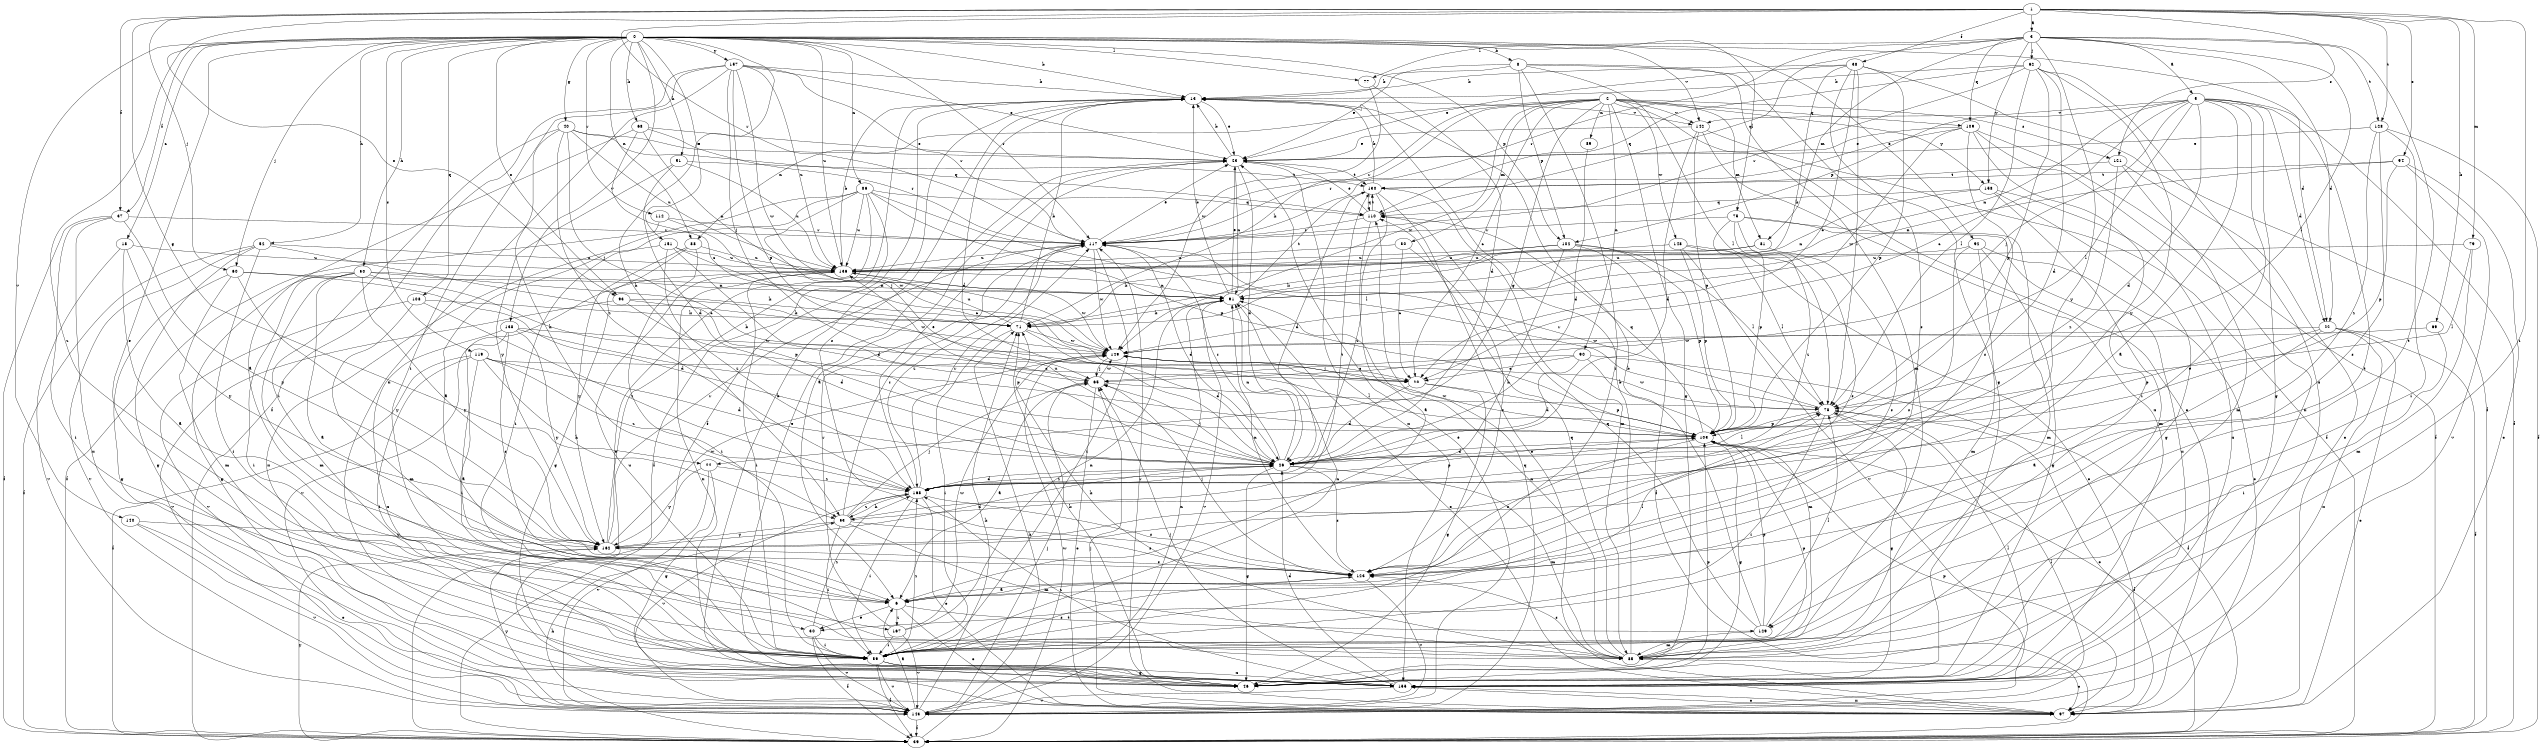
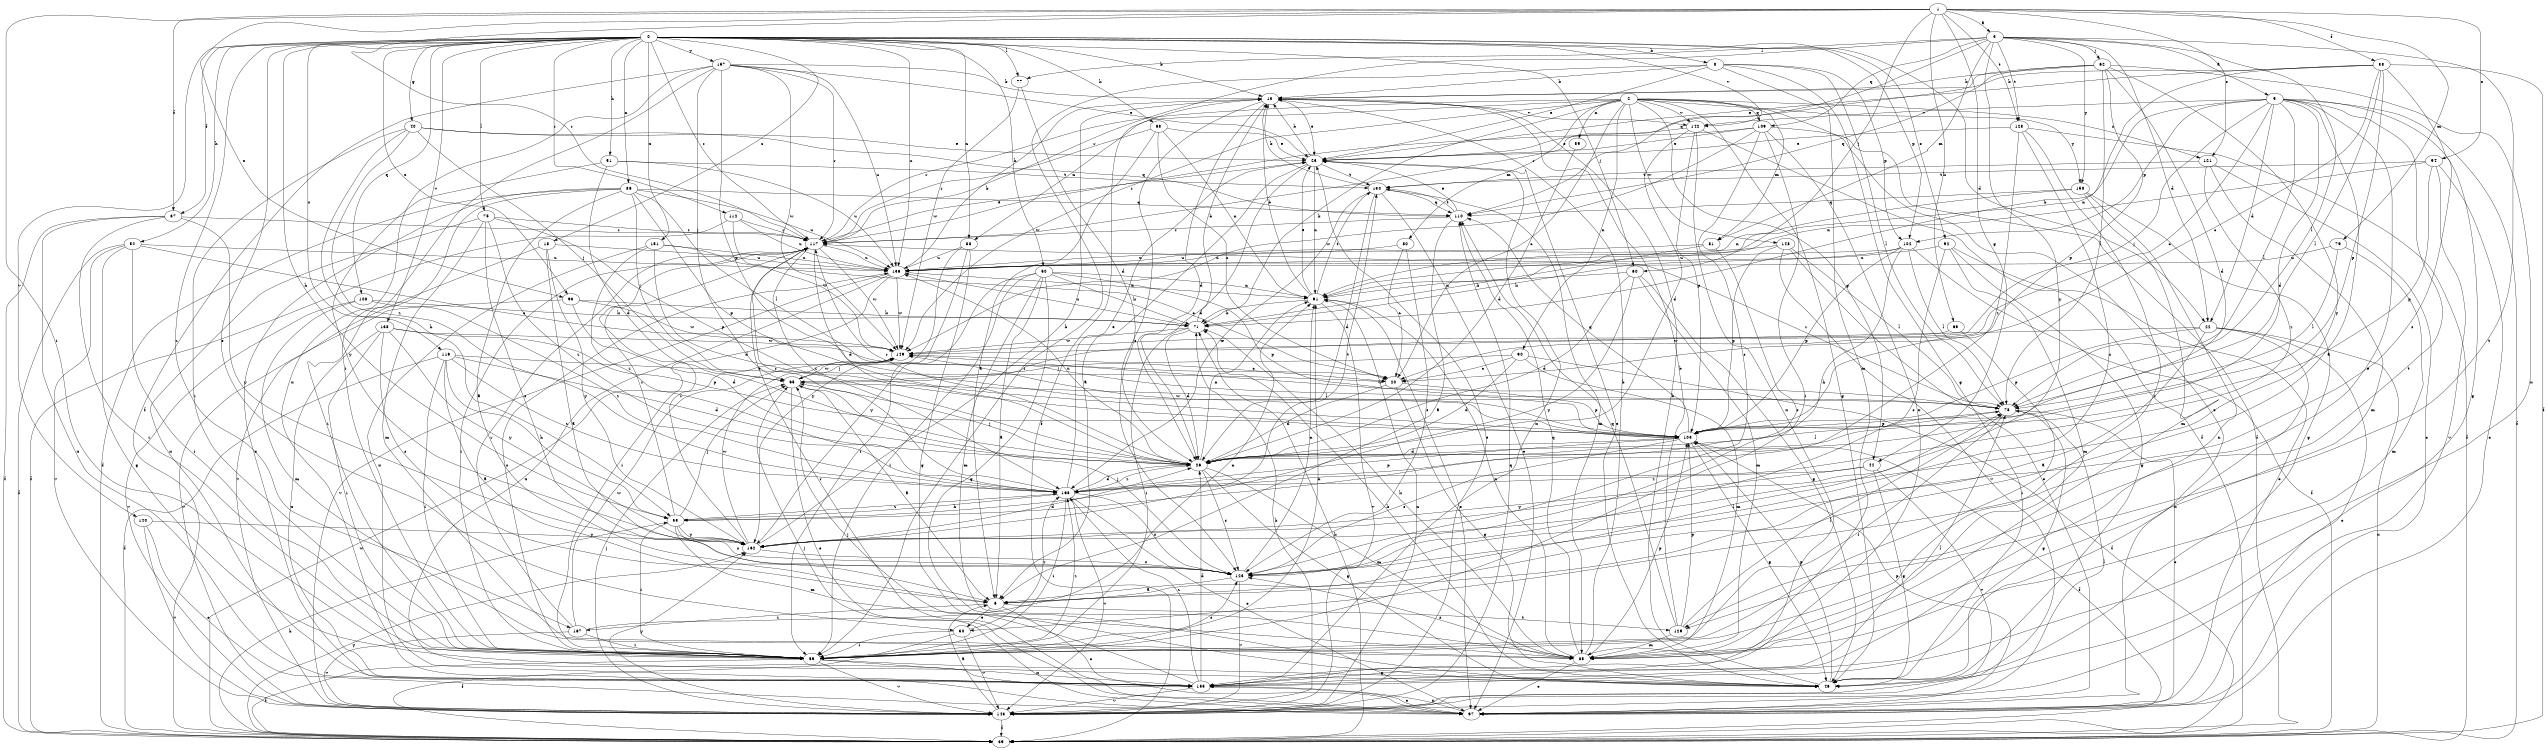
  strict digraph {
    0
    8
    13
    18
    22
    30
    37
    40
    50
    51
    52
    53
    60
    68
    75
    77
    86
    88
    92
    93
    102
    108
    112
    117
    119
    136
    138
    140
    142
    151
    157
    167
    59
    46
    78
    n36 [label=23]
    85
    26
    39
    123
    162
    6
    143
    97
    149
    103
    155
    168
    110
    65
    71
    91
    130
    20
    1
    3
    38
    44
    69
    79
    94
    121
    128
    81
    109
    158
    5
    62
    129
    2
    80
    89
    90
    148
    0 -> 8 [label=b]
    0 -> 13 [label=b]
    0 -> 18 [label=c]
    0 -> 22 [label=d]
    0 -> 30 [label=e]
    0 -> 37 [label=f]
    0 -> 40 [label=g]
    0 -> 50 [label=h]
    0 -> 51 [label=h]
    0 -> 52 [label=h]
    0 -> 53 [label=h]
    0 -> 60 [label=j]
    0 -> 68 [label=k]
    0 -> 75 [label=l]
    0 -> 77 [label=l]
    0 -> 86 [label=n]
    0 -> 88 [label=n]
    0 -> 92 [label=o]
    0 -> 93 [label=o]
    0 -> 102 [label=p]
    0 -> 108 [label=q]
    0 -> 112 [label=r]
    0 -> 117 [label=r]
    0 -> 119 [label=s]
    0 -> 136 [label=u]
    0 -> 138 [label=v]
    0 -> 140 [label=v]
    0 -> 142 [label=v]
    0 -> 151 [label=x]
    0 -> 157 [label=y]
    0 -> 167 [label=z]
    8 -> 13 [label=b]
    8 -> 102 [label=p]
    8 -> 59 [label=i]
    8 -> 46 [label=g]
    8 -> 78 [label=l]
    8 -> n36 [label=e]
    8 -> 85 [label=m]
    13 -> 142 [label=v]
    13 -> n36 [label=e]
    13 -> 26 [label=d]
    13 -> 39 [label=f]
    13 -> 123 [label=s]
    18 -> 136 [label=u]
    18 -> 162 [label=y]
    18 -> 6 [label=a]
    18 -> 143 [label=v]
-   22 -> 39 [label=f]
+   22 -> 39 [label=x]
    22 -> 6 [label=a]
    22 -> 97 [label=o]
    22 -> 149 [label=w]
    22 -> 103 [label=p]
    22 -> 155 [label=x]
    30 -> 59 [label=i]
    30 -> 39 [label=f]
    30 -> 143 [label=v]
    30 -> 168 [label=z]
    37 -> 117 [label=r]
    37 -> 59 [label=i]
    37 -> 39 [label=f]
    37 -> 162 [label=y]
    37 -> 155 [label=x]
    40 -> 53 [label=h]
-   40 -> 136 [label=u]
+   112 -> 136 [label=u]
    40 -> 59 [label=i]
    40 -> n36 [label=e]
    40 -> 168 [label=z]
    40 -> 110 [label=q]
    40 -> 65 [label=j]
    50 -> 59 [label=i]
    50 -> 46 [label=g]
    50 -> 85 [label=m]
    50 -> 162 [label=y]
    50 -> 6 [label=a]
    50 -> 103 [label=p]
    50 -> 71 [label=k]
    50 -> 91 [label=n]
    51 -> 136 [label=u]
    51 -> 26 [label=d]
    51 -> 162 [label=y]
    51 -> 130 [label=t]
    52 -> 136 [label=u]
    52 -> 59 [label=i]
    52 -> 46 [label=g]
    52 -> 39 [label=f]
    52 -> 143 [label=v]
    52 -> 20 [label=c]
    53 -> 117 [label=r]
    53 -> 59 [label=i]
    53 -> 85 [label=m]
    53 -> 123 [label=s]
    53 -> 162 [label=y]
    53 -> 168 [label=z]
    53 -> 65 [label=j]
    53 -> 130 [label=t]
    60 -> 46 [label=g]
    60 -> 85 [label=m]
    60 -> 26 [label=d]
    60 -> 162 [label=y]
    60 -> 91 [label=n]
    68 -> 117 [label=r]
    68 -> n36 [label=e]
    68 -> 6 [label=a]
    68 -> 91 [label=n]
    68 -> 20 [label=c]
    75 -> 117 [label=r]
    75 -> 85 [label=m]
    75 -> 123 [label=s]
    75 -> 103 [label=p]
    75 -> 155 [label=x]
    75 -> 168 [label=z]
    77 -> 26 [label=d]
    77 -> 149 [label=w]
    86 -> 136 [label=u]
    86 -> 59 [label=i]
    86 -> 78 [label=l]
    86 -> 39 [label=f]
    86 -> 6 [label=a]
    86 -> 97 [label=o]
    86 -> 103 [label=p]
    86 -> 110 [label=q]
    86 -> 65 [label=j]
    88 -> 136 [label=u]
    88 -> 59 [label=i]
    88 -> 46 [label=g]
    88 -> 162 [label=y]
    92 -> 136 [label=u]
    92 -> 46 [label=g]
    92 -> 85 [label=m]
    92 -> 123 [label=s]
    92 -> 97 [label=o]
    93 -> 26 [label=d]
    93 -> 143 [label=v]
    93 -> 149 [label=w]
    93 -> 71 [label=k]
    102 -> 53 [label=h]
    102 -> 136 [label=u]
    102 -> 78 [label=l]
    102 -> 39 [label=f]
    102 -> 103 [label=p]
    102 -> 71 [label=k]
    108 -> 85 [label=m]
    108 -> 143 [label=v]
    108 -> 168 [label=z]
    108 -> 71 [label=k]
    112 -> 117 [label=r]
    112 -> 39 [label=f]
    112 -> 149 [label=w]
    117 -> 136 [label=u]
    117 -> 59 [label=i]
    117 -> n36 [label=e]
    117 -> 26 [label=d]
    117 -> 149 [label=w]
    117 -> 168 [label=z]
    119 -> 53 [label=h]
    119 -> 59 [label=i]
    119 -> 26 [label=d]
    119 -> 39 [label=f]
    119 -> 6 [label=a]
    119 -> 168 [label=z]
    119 -> 20 [label=c]
    136 -> 13 [label=b]
    136 -> 59 [label=i]
    136 -> 143 [label=v]
    136 -> 149 [label=w]
    136 -> 155 [label=x]
    136 -> 91 [label=n]
    138 -> 59 [label=i]
    138 -> 123 [label=s]
    138 -> 162 [label=y]
    138 -> 149 [label=w]
    138 -> 103 [label=p]
    138 -> 155 [label=x]
    140 -> 162 [label=y]
    140 -> 143 [label=v]
    140 -> 97 [label=o]
    142 -> n36 [label=e]
    142 -> 26 [label=d]
    142 -> 39 [label=f]
    142 -> 103 [label=p]
    142 -> 155 [label=x]
    151 -> 136 [label=u]
    151 -> 26 [label=d]
    151 -> 155 [label=x]
    151 -> 168 [label=z]
    151 -> 20 [label=c]
    157 -> 13 [label=b]
    157 -> 117 [label=r]
    157 -> 136 [label=u]
    157 -> 59 [label=i]
    157 -> n36 [label=e]
    157 -> 39 [label=f]
    157 -> 149 [label=w]
    157 -> 103 [label=p]
    157 -> 155 [label=x]
    157 -> 65 [label=j]
    167 -> 117 [label=r]
    167 -> 59 [label=i]
    167 -> 143 [label=v]
    167 -> 149 [label=w]
    167 -> 91 [label=n]
    59 -> 136 [label=u]
    59 -> 46 [label=g]
    59 -> 39 [label=f]
    59 -> 123 [label=s]
    59 -> 143 [label=v]
    59 -> 155 [label=x]
    59 -> 168 [label=z]
    59 -> 91 [label=n]
    46 -> 13 [label=b]
    46 -> n36 [label=e]
    46 -> 103 [label=p]
    46 -> 71 [label=k]
    78 -> 117 [label=r]
    78 -> 59 [label=i]
    78 -> 46 [label=g]
    78 -> 97 [label=o]
    78 -> 149 [label=w]
    78 -> 103 [label=p]
    n36 -> 13 [label=b]
    n36 -> 26 [label=d]
    n36 -> 6 [label=a]
    n36 -> 155 [label=x]
    n36 -> 91 [label=n]
    n36 -> 130 [label=t]
    85 -> 13 [label=b]
    85 -> 123 [label=s]
    85 -> 97 [label=o]
    85 -> 103 [label=p]
    85 -> 110 [label=q]
    85 -> 71 [label=k]
    85 -> 91 [label=n]
    26 -> 117 [label=r]
    26 -> 136 [label=u]
    26 -> 46 [label=g]
    26 -> 78 [label=l]
    26 -> 85 [label=m]
    26 -> 123 [label=s]
    26 -> 168 [label=z]
    26 -> 65 [label=j]
    26 -> 91 [label=n]
    39 -> 53 [label=h]
    39 -> 162 [label=y]
    39 -> 149 [label=w]
    39 -> 71 [label=k]
    123 -> 6 [label=a]
    123 -> 143 [label=v]
    123 -> 65 [label=j]
    123 -> 91 [label=n]
    162 -> 13 [label=b]
    162 -> 117 [label=r]
    162 -> 26 [label=d]
    162 -> 123 [label=s]
    162 -> 149 [label=w]
    6 -> 30 [label=e]
    6 -> 167 [label=z]
    6 -> 78 [label=l]
    6 -> 97 [label=o]
    6 -> 129 [label=t]
    143 -> 78 [label=l]
    143 -> n36 [label=e]
    143 -> 39 [label=f]
    143 -> 162 [label=y]
    143 -> 6 [label=a]
    143 -> 110 [label=q]
    143 -> 65 [label=j]
    143 -> 71 [label=k]
    143 -> 91 [label=n]
    97 -> 117 [label=r]
    97 -> 103 [label=p]
    97 -> 155 [label=x]
    97 -> 65 [label=j]
    149 -> 65 [label=j]
    149 -> 20 [label=c]
    103 -> 46 [label=g]
    103 -> 26 [label=d]
    103 -> 39 [label=f]
    103 -> 123 [label=s]
    103 -> 149 [label=w]
    103 -> 110 [label=q]
    155 -> 78 [label=l]
    155 -> 26 [label=d]
    155 -> 143 [label=v]
    155 -> 97 [label=o]
    155 -> 168 [label=z]
    155 -> 65 [label=j]
    168 -> 53 [label=h]
    168 -> 117 [label=r]
    168 -> 59 [label=i]
    168 -> n36 [label=e]
    168 -> 26 [label=d]
    168 -> 123 [label=s]
    168 -> 143 [label=v]
    168 -> 97 [label=o]
-   168 -> 103 [label=p]
+   103 -> 168 [label=p]
    110 -> 117 [label=r]
    110 -> n36 [label=e]
    110 -> 6 [label=a]
    110 -> 130 [label=t]
    65 -> 78 [label=l]
    65 -> 6 [label=a]
    65 -> 97 [label=o]
    65 -> 149 [label=w]
    71 -> 13 [label=b]
    71 -> 136 [label=u]
    71 -> 59 [label=i]
    71 -> 26 [label=d]
    71 -> 149 [label=w]
    91 -> 13 [label=b]
    91 -> n36 [label=e]
    91 -> 143 [label=v]
    91 -> 97 [label=o]
    91 -> 71 [label=k]
    91 -> 130 [label=t]
    130 -> 13 [label=b]
    130 -> 85 [label=m]
    130 -> 26 [label=d]
    130 -> 97 [label=o]
    130 -> 168 [label=z]
    130 -> 110 [label=q]
    20 -> 46 [label=g]
    20 -> 26 [label=d]
    20 -> 103 [label=p]
    1 -> 37 [label=f]
    1 -> 60 [label=j]
    1 -> 93 [label=o]
    1 -> 117 [label=r]
    1 -> 59 [label=i]
    1 -> 3 [label=a]
    1 -> 38 [label=f]
    1 -> 44 [label=g]
    1 -> 69 [label=k]
    1 -> 79 [label=m]
    1 -> 94 [label=o]
    1 -> 121 [label=s]
    1 -> 128 [label=t]
    3 -> 22 [label=d]
    3 -> 77 [label=l]
    3 -> 117 [label=r]
    3 -> 78 [label=l]
    3 -> 162 [label=y]
    3 -> 110 [label=q]
    3 -> 128 [label=t]
    3 -> 81 [label=m]
    3 -> 109 [label=q]
    3 -> 158 [label=y]
    3 -> 5 [label=a]
    3 -> 62 [label=j]
    3 -> 129 [label=t]
    38 -> 13 [label=b]
    38 -> 78 [label=l]
    38 -> n36 [label=e]
    38 -> 39 [label=f]
    38 -> 123 [label=s]
    38 -> 103 [label=p]
    38 -> 71 [label=k]
    38 -> 20 [label=c]
    44 -> 46 [label=g]
    44 -> 162 [label=y]
    44 -> 143 [label=v]
    44 -> 168 [label=z]
    69 -> 59 [label=i]
    69 -> 149 [label=w]
    79 -> 136 [label=u]
    79 -> 78 [label=l]
    79 -> 85 [label=m]
    94 -> 143 [label=v]
    94 -> 97 [label=o]
    94 -> 103 [label=p]
    94 -> 91 [label=n]
    94 -> 130 [label=t]
    121 -> 85 [label=m]
    121 -> 97 [label=o]
    121 -> 168 [label=z]
    121 -> 130 [label=t]
    128 -> 59 [label=i]
    128 -> n36 [label=e]
    128 -> 39 [label=f]
    128 -> 123 [label=s]
    128 -> 168 [label=z]
    81 -> 136 [label=u]
    81 -> 123 [label=s]
    81 -> 71 [label=k]
    109 -> 117 [label=r]
    109 -> 59 [label=i]
    109 -> n36 [label=e]
    109 -> 39 [label=f]
    109 -> 123 [label=s]
    109 -> 149 [label=w]
    109 -> 155 [label=x]
    158 -> 46 [label=g]
    158 -> 85 [label=m]
    158 -> 155 [label=x]
    158 -> 110 [label=q]
    158 -> 91 [label=n]
    5 -> 22 [label=d]
    5 -> 30 [label=e]
    5 -> 102 [label=p]
    5 -> 142 [label=v]
    5 -> 46 [label=g]
    5 -> 78 [label=l]
    5 -> 26 [label=d]
    5 -> 39 [label=f]
    5 -> 6 [label=a]
    5 -> 65 [label=j]
    5 -> 91 [label=n]
    5 -> 20 [label=c]
    5 -> 129 [label=t]
    62 -> 13 [label=b]
    62 -> 117 [label=r]
    62 -> 78 [label=l]
    62 -> 26 [label=d]
    62 -> 162 [label=y]
    62 -> 103 [label=p]
    62 -> 155 [label=x]
    62 -> 110 [label=q]
    129 -> 13 [label=b]
    129 -> 78 [label=l]
    129 -> 85 [label=m]
    129 -> 103 [label=p]
    129 -> 110 [label=q]
    2 -> 88 [label=n]
    2 -> 117 [label=r]
    2 -> 142 [label=v]
    2 -> 46 [label=g]
    2 -> 97 [label=o]
    2 -> 149 [label=w]
    2 -> 71 [label=k]
    2 -> 20 [label=c]
    2 -> 44 [label=g]
    2 -> 121 [label=s]
    2 -> 81 [label=m]
    2 -> 109 [label=q]
    2 -> 158 [label=y]
    2 -> 80 [label=m]
    2 -> 89 [label=n]
    2 -> 90 [label=n]
    2 -> 148 [label=w]
    80 -> 136 [label=u]
    80 -> 123 [label=s]
    80 -> 20 [label=c]
    89 -> 26 [label=d]
    90 -> 85 [label=m]
    90 -> 26 [label=d]
    90 -> 39 [label=f]
    90 -> 65 [label=j]
    90 -> 20 [label=c]
    148 -> 136 [label=u]
    148 -> 78 [label=l]
    148 -> 143 [label=v]
    148 -> 97 [label=o]
    148 -> 103 [label=p]
  }
